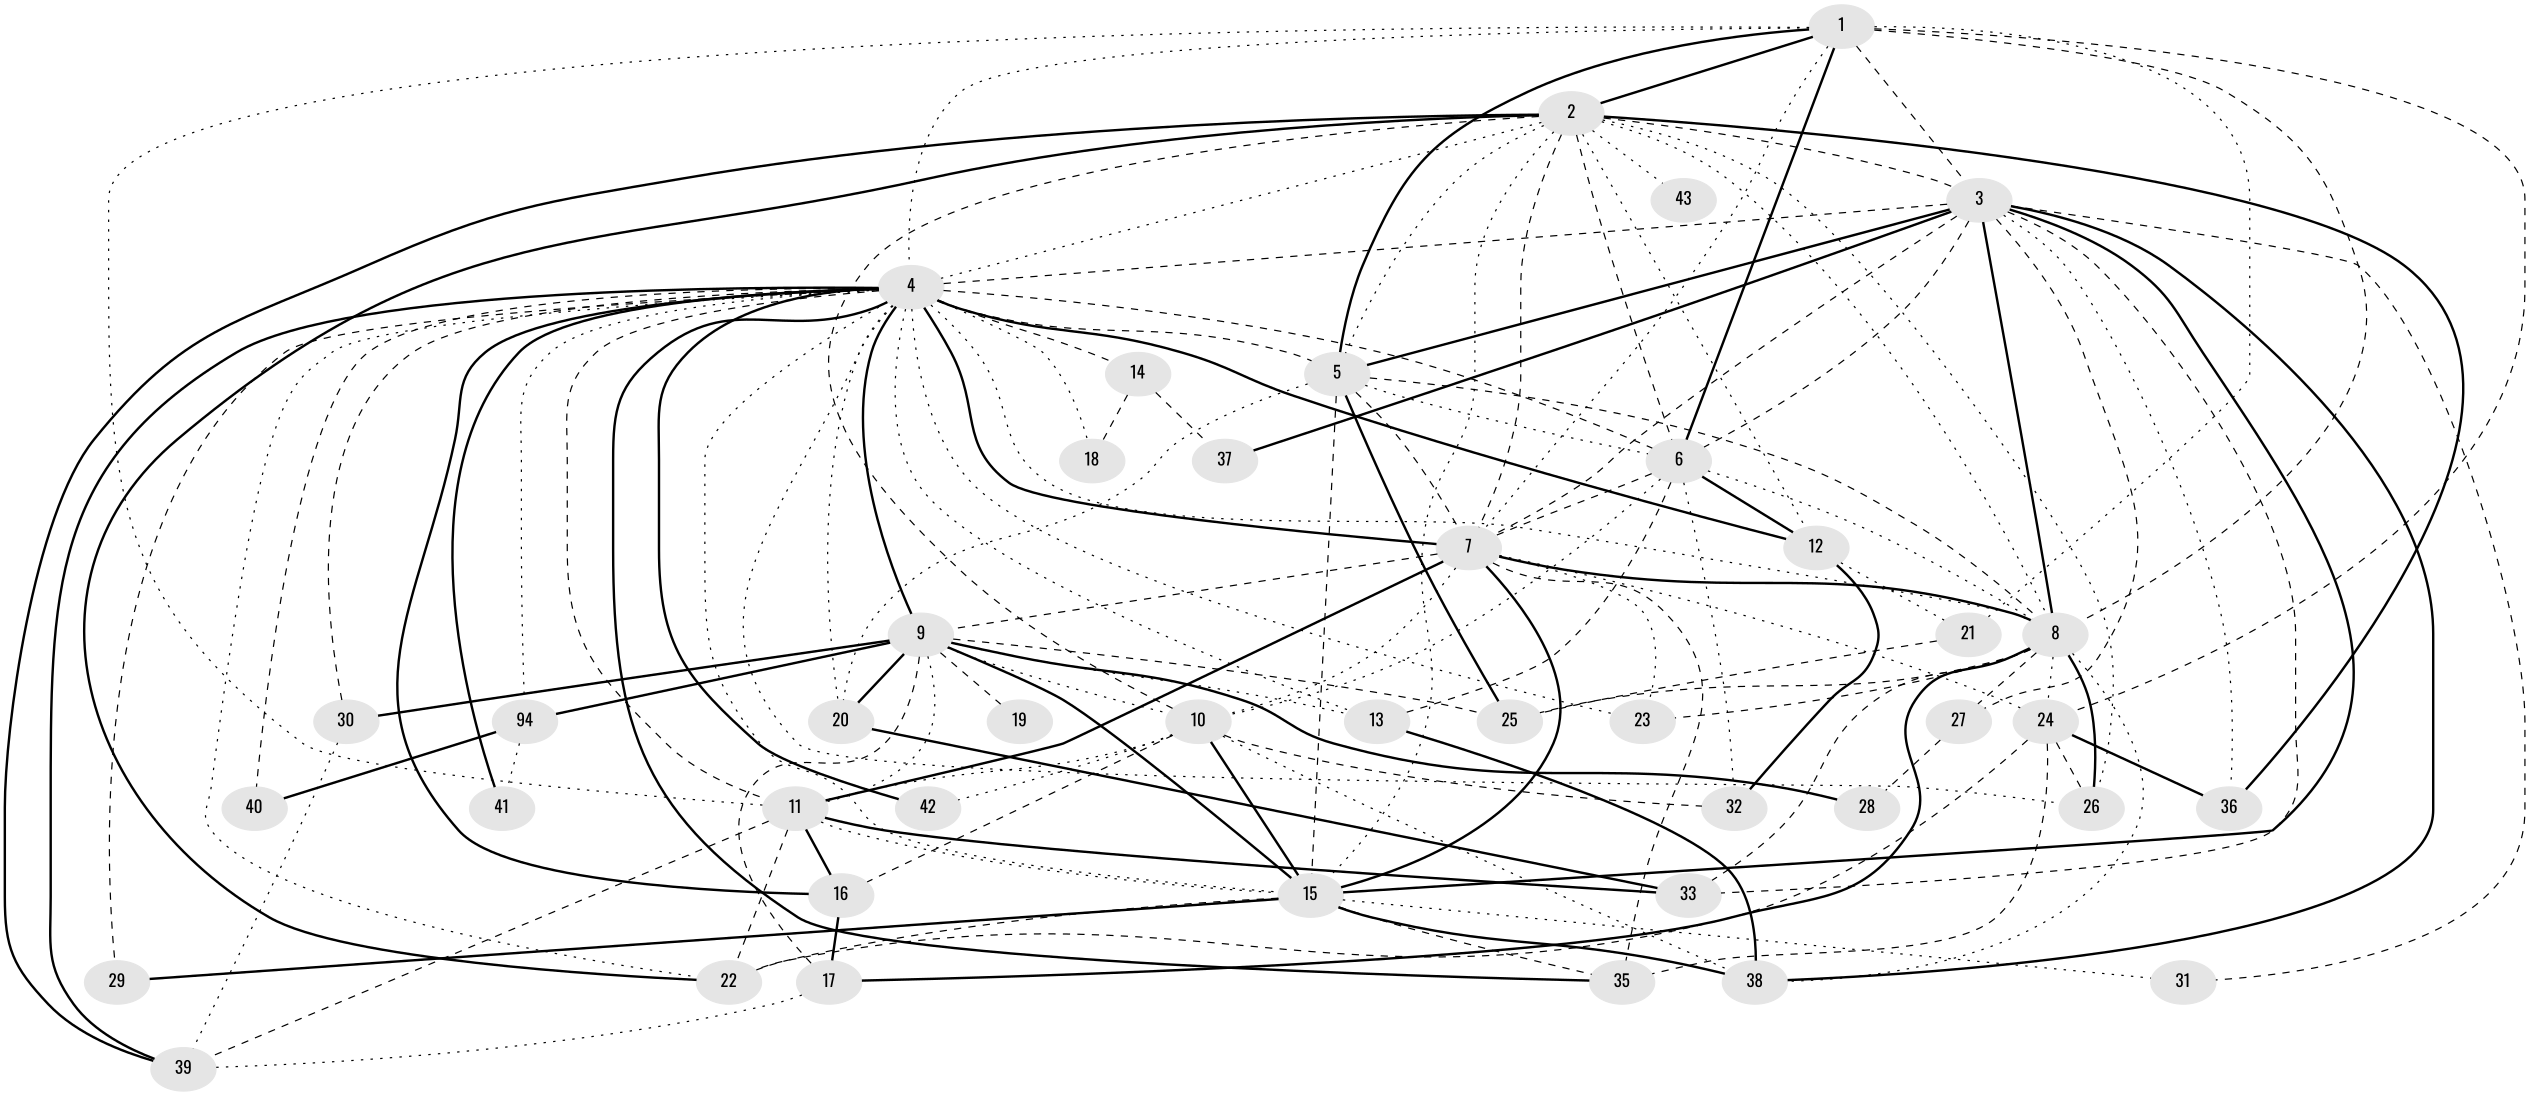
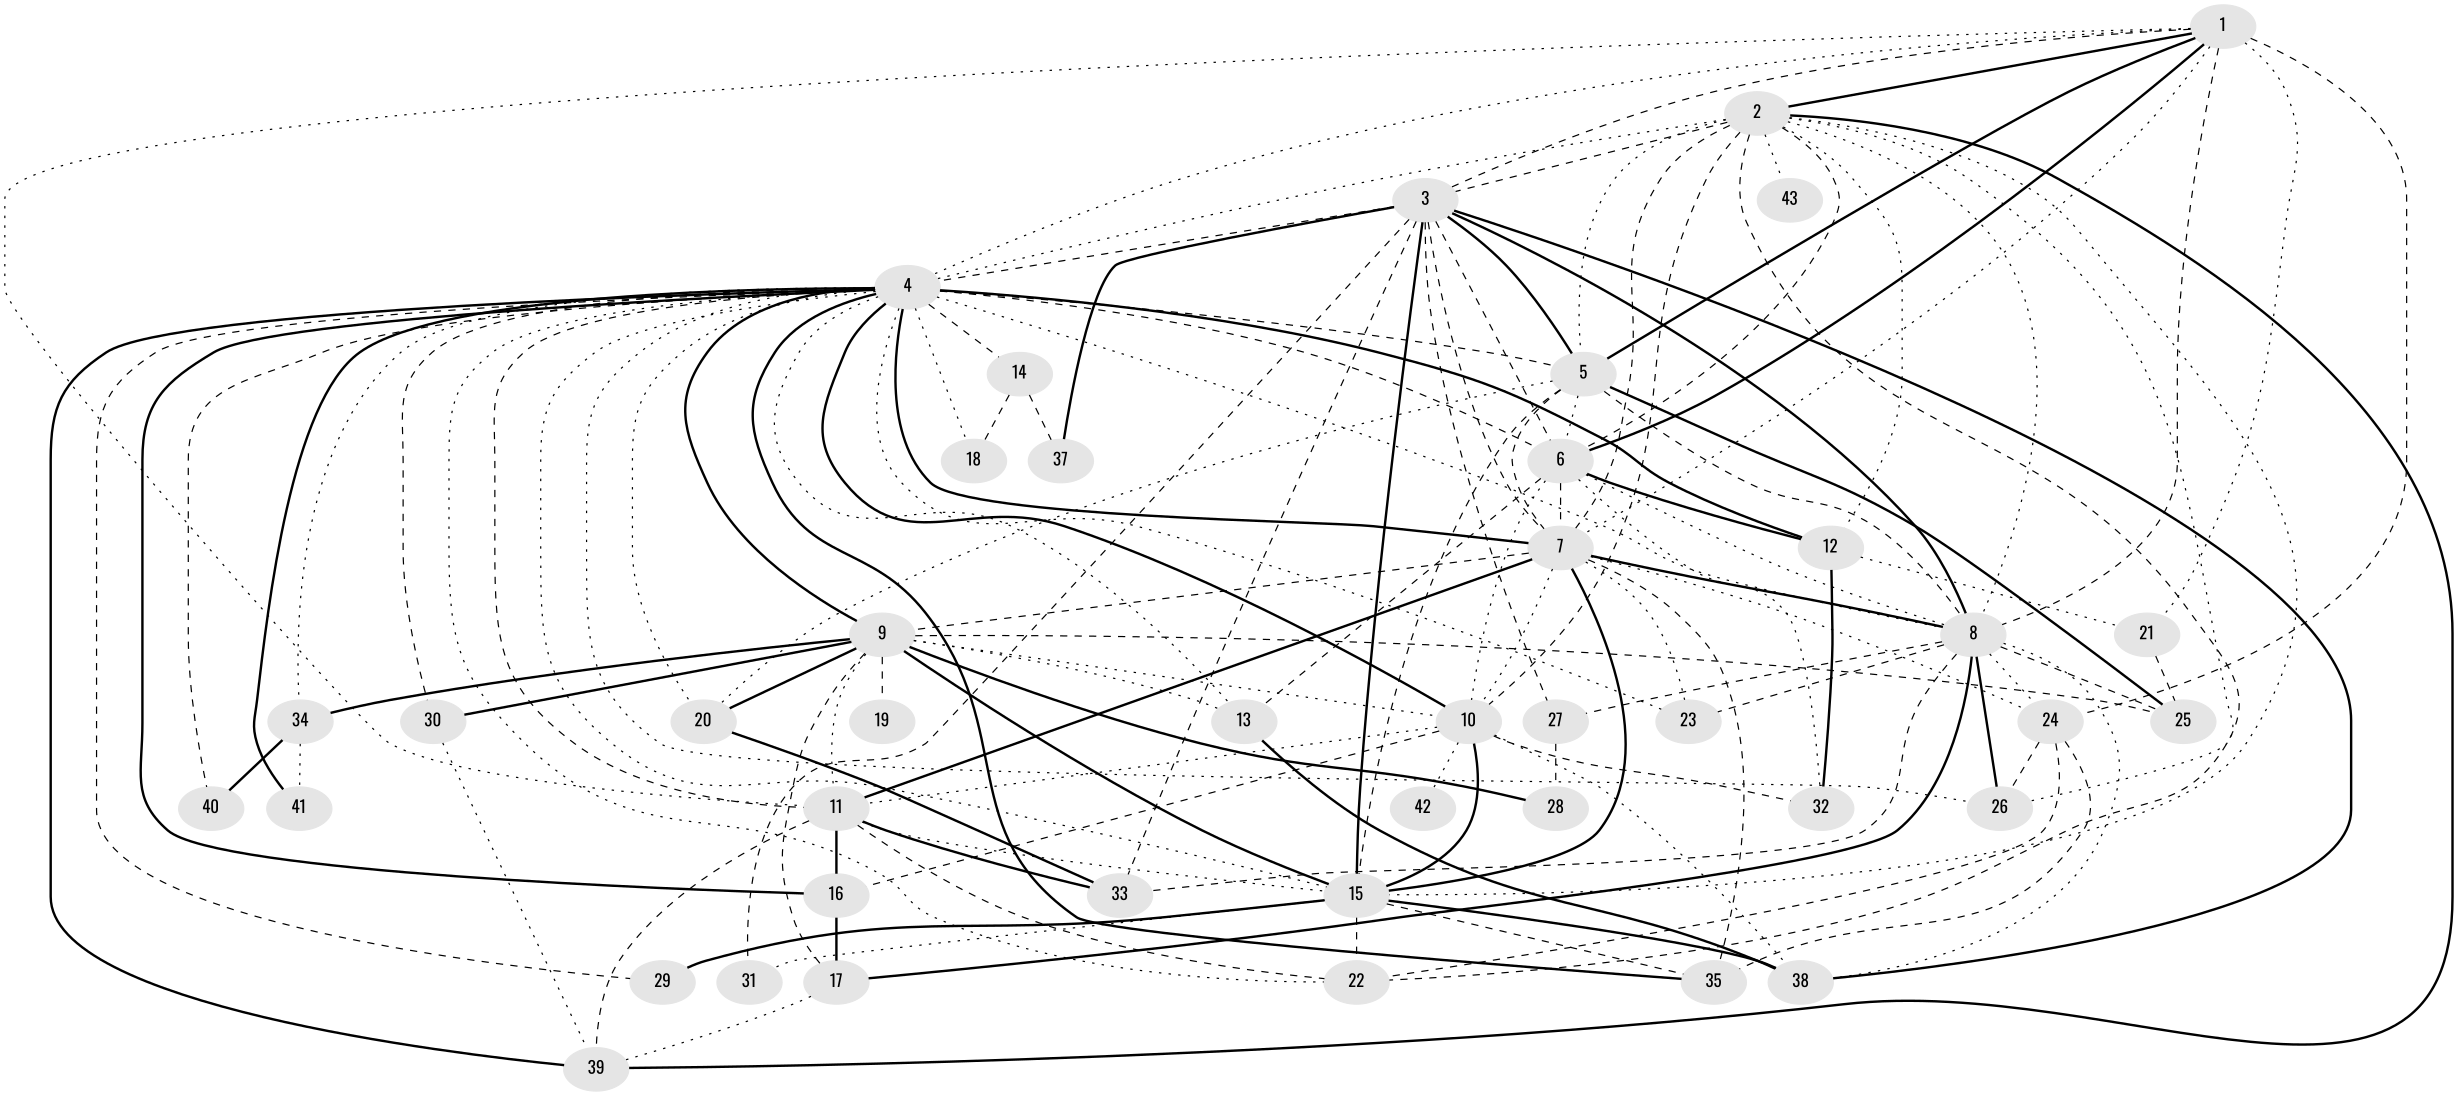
  graph {
    fontname=Oswald
    node [color=gray90 fontname=Oswald style=filled]
    edge [fontname=Oswald style=dashed weight=1.0]
    1
    2
    3
    4
    5
    6
    7
    8
    11
    21
    24
    10
    12
    15
    22
    26
-   36
    43
    39
    27
    31
    33
    37
    38
-   34 [label=94]
+   34
    9
    13
    14
    16
    18
    20
    23
    29
    30
    35
    40
    41
    42
    25
    32
    17
    28
    19
    1 -- 2 [style=bold]
    1 -- 3
    1 -- 4 [style=dotted weight=2.0]
    1 -- 5 [style=bold]
    1 -- 6 [style=bold]
    1 -- 7 [style=dotted weight=2.0]
    1 -- 8 [weight=2.0]
    1 -- 11 [style=dotted]
    1 -- 21 [style=dotted weight=3.0]
    1 -- 24
    2 -- 3 [weight=2.0]
    2 -- 4 [style=dotted weight=2.0]
    2 -- 5 [style=dotted]
    2 -- 6 [weight=2.0]
    2 -- 7 [weight=2.0]
    2 -- 8 [style=dotted]
    2 -- 10
    2 -- 12 [style=dotted]
    2 -- 15 [style=dotted]
-   2 -- 22 [style=bold]
+   2 -- 22
    2 -- 26 [style=dotted]
-   2 -- 36 [style=bold]
    2 -- 43 [style=dotted]
    2 -- 39 [style=bold]
    3 -- 4 [weight=3.0]
    3 -- 5 [style=bold]
    3 -- 6 [weight=2.0]
    3 -- 7 [weight=2.0]
    3 -- 8 [style=bold]
    3 -- 15 [style=bold]
-   3 -- 36 [style=dotted]
    3 -- 27
    3 -- 31
    3 -- 33
    3 -- 37 [style=bold]
    3 -- 38 [style=bold]
    4 -- 5 [weight=2.0]
    4 -- 6 [weight=3.0]
    4 -- 7 [style=bold weight=4.0]
    4 -- 8 [style=dotted weight=2.0]
    4 -- 11
    4 -- 12 [style=bold]
    4 -- 15 [style=dotted]
    4 -- 22 [style=dotted]
    4 -- 26 [style=dotted]
    4 -- 39 [style=bold]
    4 -- 34 [style=dotted]
    4 -- 9 [style=bold]
    4 -- 13 [style=dotted weight=2.0]
    4 -- 14
    4 -- 16 [style=bold]
    4 -- 18 [style=dotted]
    4 -- 20 [style=dotted]
    4 -- 23 [style=dotted]
    4 -- 29
    4 -- 30
    4 -- 35 [style=bold]
    4 -- 40
    4 -- 41 [style=bold]
-   4 -- 42 [style=bold]
+   4 -- 10 [style=bold]
    5 -- 6 [style=dotted]
    5 -- 7 [weight=3.0]
    5 -- 8
    5 -- 15 [weight=9.0]
    5 -- 20 [style=dotted]
    5 -- 25 [style=bold]
    6 -- 7 [weight=2.0]
    6 -- 8 [style=dotted]
    6 -- 10 [style=dotted weight=7.0]
    6 -- 12 [style=bold weight=2.0]
    6 -- 13
    6 -- 32 [style=dotted]
    7 -- 8 [style=bold weight=3.0]
    7 -- 11 [style=bold weight=5.0]
    7 -- 24 [style=dotted weight=2.0]
    7 -- 10 [style=dotted weight=2.0]
    7 -- 15 [style=bold]
    7 -- 9
    7 -- 23 [style=dotted]
    7 -- 35 [weight=2.0]
    8 -- 24 [style=dotted]
    8 -- 26 [style=bold]
    8 -- 27 [weight=2.0]
    8 -- 33
    8 -- 38 [style=dotted]
    8 -- 23
    8 -- 25
    8 -- 17 [style=bold]
    11 -- 15 [style=dotted]
    11 -- 22
    11 -- 39
    11 -- 33 [style=bold]
    11 -- 16 [style=bold]
    21 -- 25
    24 -- 22
    24 -- 26 [weight=3.0]
-   24 -- 36 [style=bold]
    24 -- 35
    10 -- 11 [style=dotted]
    10 -- 15 [style=bold]
    10 -- 38 [style=dotted]
    10 -- 16
    10 -- 42 [style=dotted]
    10 -- 32
    12 -- 21 [style=dotted weight=2.0]
    12 -- 32 [style=bold]
    15 -- 22
    15 -- 31 [style=dotted]
    15 -- 38 [style=bold weight=2.0]
    15 -- 29 [style=bold]
    15 -- 35
    27 -- 28
    34 -- 40 [style=bold]
    34 -- 41 [style=dotted]
    9 -- 11 [style=dotted]
    9 -- 10 [style=dotted]
    9 -- 15 [style=bold weight=2.0]
    9 -- 34 [style=bold]
    9 -- 13 [style=dotted]
    9 -- 20 [style=bold]
    9 -- 30 [style=bold]
    9 -- 25
    9 -- 17
    9 -- 28 [style=bold]
    9 -- 19
    13 -- 38 [style=bold]
    14 -- 37
    14 -- 18
    16 -- 17 [style=bold]
    20 -- 33 [style=bold]
    30 -- 39 [style=dotted]
    17 -- 39 [style=dotted]
  }
